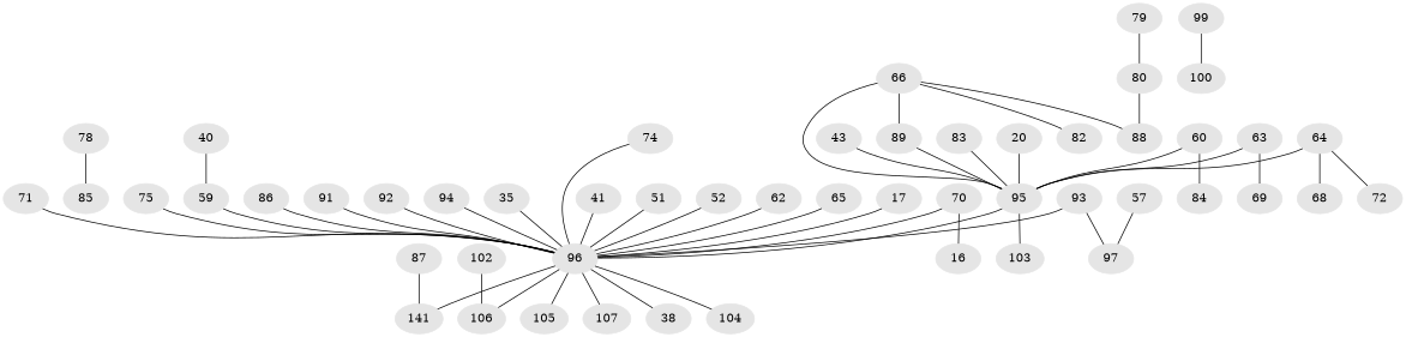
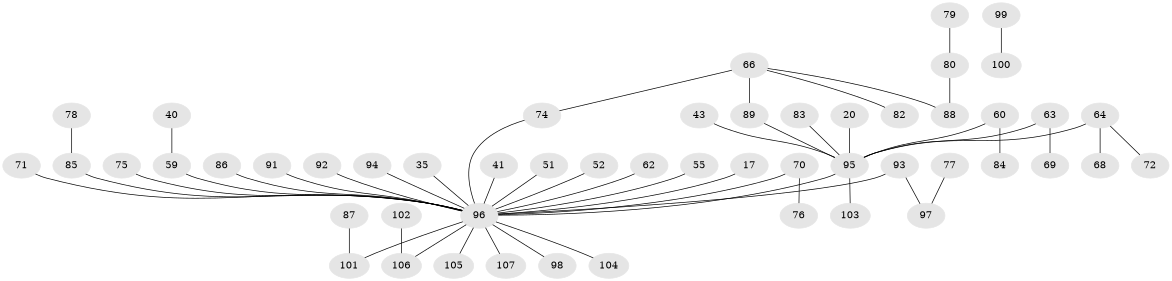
  graph {
    node [color=gray90 style=filled]
    95 [super="+14+38"]
    96 [super="+7+9+18+25+42+22+58+44+57+56"]
    103 [super="+28"]
    20
    35 [super="+1+10+19"]
-   101 [super="+39" label=141]
-   98 [label=38]
+   101 [super="+39"]
+   98
    104
    105 [super="+49"]
    106 [super="+17+47"]
    107
    40
    59
    43
    n15 [label=41]
    51
    52 [super="+36"]
    60 [super="+54+55"]
    84
    62
    63
    69
    64 [super="+32"]
    68
    72
    99 [super="+90"]
    100
-   65
+   65 [label=55]
    66
    82
    88
    89
    n33 [label=17]
    70
-   76 [label=16]
+   76
    71
    74
    75 [super="+50"]
-   77 [label=57]
+   77
    97
    85 [super="+61"]
    78
    79
    80
    83 [super="+53"]
    86
    87
    91
    92 [super="+15"]
    93
    94
    102
    95 -- 96 [weight=2]
    95 -- 103
    96 -- 101
    96 -- 98
    96 -- 104
    96 -- 105
    96 -- 106
    96 -- 107
    20 -- 95
    35 -- 96
    40 -- 59
    59 -- 96
    43 -- 95
    n15 -- 96
    51 -- 96
    52 -- 96
    60 -- 95
    60 -- 84
    62 -- 96
    63 -- 95
    63 -- 69
    64 -- 95
    64 -- 68
    64 -- 72
    99 -- 100
    65 -- 96
-   66 -- 95
+   66 -- 74
    66 -- 82
    66 -- 88
    66 -- 89
    89 -- 95
    n33 -- 96
    70 -- 96
    70 -- 76
    71 -- 96
    74 -- 96
    75 -- 96
    77 -- 97
+   85 -- 96
    78 -- 85
    79 -- 80
    80 -- 88
    83 -- 95
    86 -- 96
    87 -- 101
    91 -- 96
    92 -- 96
    93 -- 96
    93 -- 97
    94 -- 96
    102 -- 106
  }
